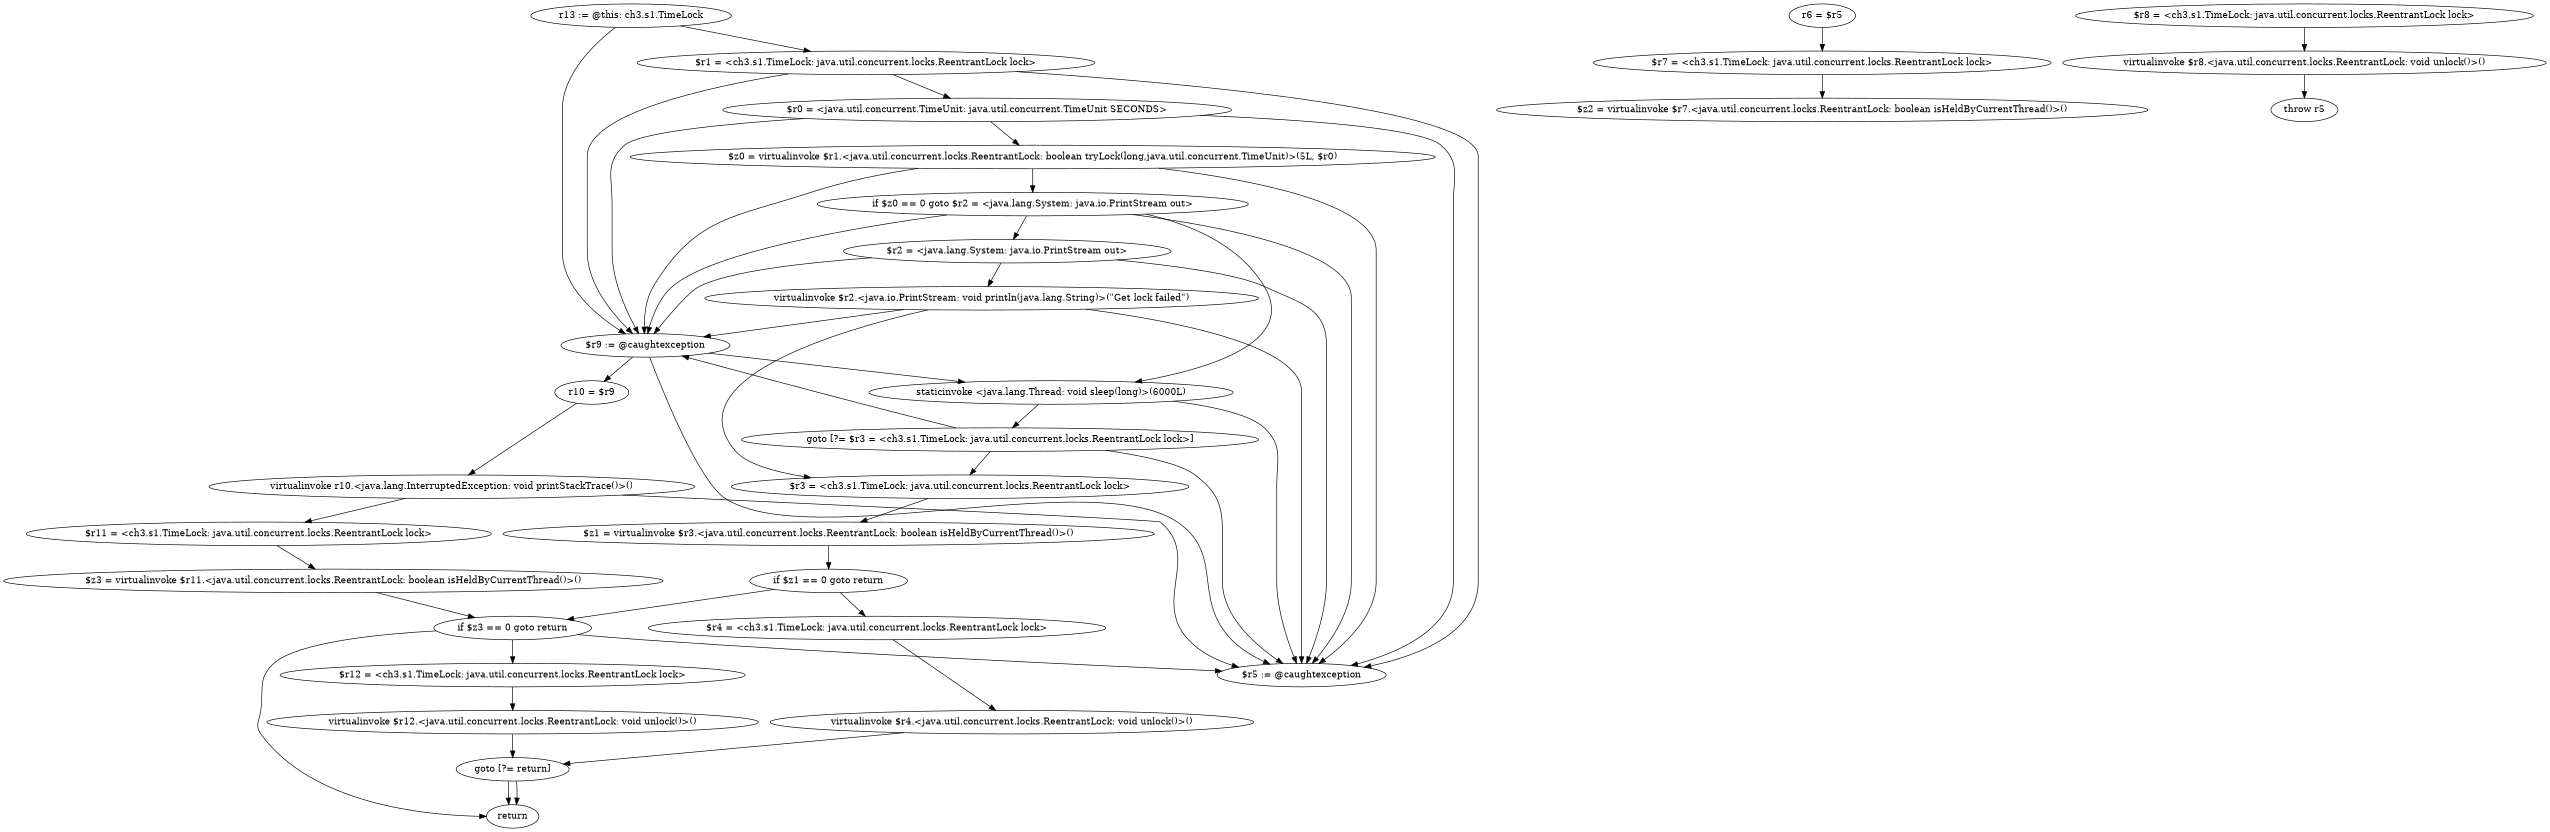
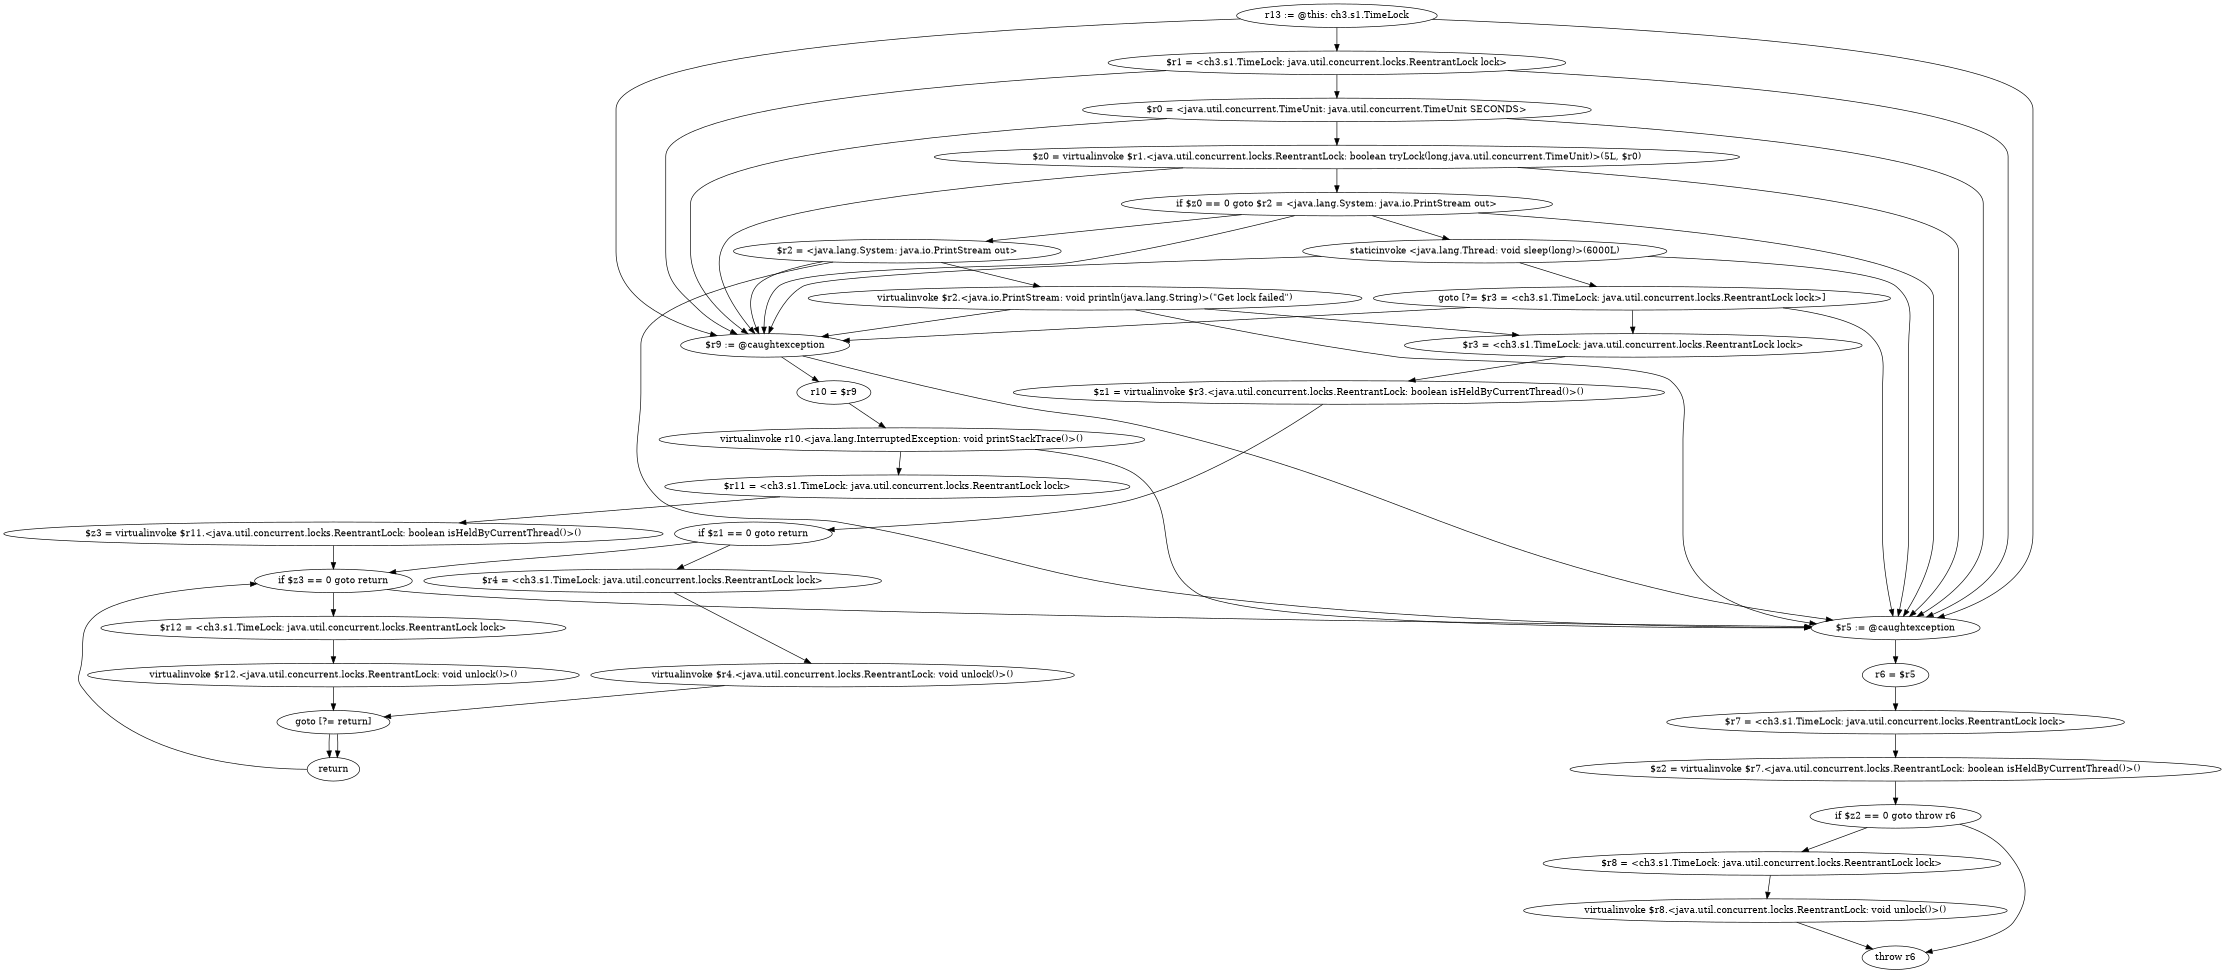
  digraph {
    "r13 := @this: ch3.s1.TimeLock"
    "$r1 = <ch3.s1.TimeLock: java.util.concurrent.locks.ReentrantLock lock>"
    "$r9 := @caughtexception"
    "$r5 := @caughtexception"
    "$r0 = <java.util.concurrent.TimeUnit: java.util.concurrent.TimeUnit SECONDS>"
    "r10 = $r9"
    "r6 = $r5"
    "$z0 = virtualinvoke $r1.<java.util.concurrent.locks.ReentrantLock: boolean tryLock(long,java.util.concurrent.TimeUnit)>(5L, $r0)"
    "if $z0 == 0 goto $r2 = <java.lang.System: java.io.PrintStream out>"
    "staticinvoke <java.lang.Thread: void sleep(long)>(6000L)"
    "$r2 = <java.lang.System: java.io.PrintStream out>"
    "goto [?= $r3 = <ch3.s1.TimeLock: java.util.concurrent.locks.ReentrantLock lock>]"
    "virtualinvoke $r2.<java.io.PrintStream: void println(java.lang.String)>(\"Get lock failed\")"
    "$r3 = <ch3.s1.TimeLock: java.util.concurrent.locks.ReentrantLock lock>"
    "$z1 = virtualinvoke $r3.<java.util.concurrent.locks.ReentrantLock: boolean isHeldByCurrentThread()>()"
    "if $z1 == 0 goto return"
    "$r4 = <ch3.s1.TimeLock: java.util.concurrent.locks.ReentrantLock lock>"
    "if $z3 == 0 goto return"
    "virtualinvoke $r4.<java.util.concurrent.locks.ReentrantLock: void unlock()>()"
    "goto [?= return]"
    return
    "virtualinvoke r10.<java.lang.InterruptedException: void printStackTrace()>()"
    "$r11 = <ch3.s1.TimeLock: java.util.concurrent.locks.ReentrantLock lock>"
    "$z3 = virtualinvoke $r11.<java.util.concurrent.locks.ReentrantLock: boolean isHeldByCurrentThread()>()"
    "$r12 = <ch3.s1.TimeLock: java.util.concurrent.locks.ReentrantLock lock>"
    "virtualinvoke $r12.<java.util.concurrent.locks.ReentrantLock: void unlock()>()"
    "$r7 = <ch3.s1.TimeLock: java.util.concurrent.locks.ReentrantLock lock>"
    "$z2 = virtualinvoke $r7.<java.util.concurrent.locks.ReentrantLock: boolean isHeldByCurrentThread()>()"
+   "if $z2 == 0 goto throw r6"
    "$r8 = <ch3.s1.TimeLock: java.util.concurrent.locks.ReentrantLock lock>"
-   "throw r6" [label="throw r5"]
+   "throw r6"
    "virtualinvoke $r8.<java.util.concurrent.locks.ReentrantLock: void unlock()>()"
    "r13 := @this: ch3.s1.TimeLock" -> "$r1 = <ch3.s1.TimeLock: java.util.concurrent.locks.ReentrantLock lock>"
    "r13 := @this: ch3.s1.TimeLock" -> "$r9 := @caughtexception"
+   "r13 := @this: ch3.s1.TimeLock" -> "$r5 := @caughtexception"
    "$r1 = <ch3.s1.TimeLock: java.util.concurrent.locks.ReentrantLock lock>" -> "$r9 := @caughtexception"
    "$r1 = <ch3.s1.TimeLock: java.util.concurrent.locks.ReentrantLock lock>" -> "$r5 := @caughtexception"
    "$r1 = <ch3.s1.TimeLock: java.util.concurrent.locks.ReentrantLock lock>" -> "$r0 = <java.util.concurrent.TimeUnit: java.util.concurrent.TimeUnit SECONDS>"
    "$r9 := @caughtexception" -> "$r5 := @caughtexception"
    "$r9 := @caughtexception" -> "r10 = $r9"
+   "$r5 := @caughtexception" -> "r6 = $r5"
    "$r0 = <java.util.concurrent.TimeUnit: java.util.concurrent.TimeUnit SECONDS>" -> "$r9 := @caughtexception"
    "$r0 = <java.util.concurrent.TimeUnit: java.util.concurrent.TimeUnit SECONDS>" -> "$r5 := @caughtexception"
    "$r0 = <java.util.concurrent.TimeUnit: java.util.concurrent.TimeUnit SECONDS>" -> "$z0 = virtualinvoke $r1.<java.util.concurrent.locks.ReentrantLock: boolean tryLock(long,java.util.concurrent.TimeUnit)>(5L, $r0)"
    "r10 = $r9" -> "virtualinvoke r10.<java.lang.InterruptedException: void printStackTrace()>()"
    "r6 = $r5" -> "$r7 = <ch3.s1.TimeLock: java.util.concurrent.locks.ReentrantLock lock>"
    "$z0 = virtualinvoke $r1.<java.util.concurrent.locks.ReentrantLock: boolean tryLock(long,java.util.concurrent.TimeUnit)>(5L, $r0)" -> "$r9 := @caughtexception"
    "$z0 = virtualinvoke $r1.<java.util.concurrent.locks.ReentrantLock: boolean tryLock(long,java.util.concurrent.TimeUnit)>(5L, $r0)" -> "$r5 := @caughtexception"
    "$z0 = virtualinvoke $r1.<java.util.concurrent.locks.ReentrantLock: boolean tryLock(long,java.util.concurrent.TimeUnit)>(5L, $r0)" -> "if $z0 == 0 goto $r2 = <java.lang.System: java.io.PrintStream out>"
    "if $z0 == 0 goto $r2 = <java.lang.System: java.io.PrintStream out>" -> "$r9 := @caughtexception"
    "if $z0 == 0 goto $r2 = <java.lang.System: java.io.PrintStream out>" -> "$r5 := @caughtexception"
    "if $z0 == 0 goto $r2 = <java.lang.System: java.io.PrintStream out>" -> "staticinvoke <java.lang.Thread: void sleep(long)>(6000L)"
    "if $z0 == 0 goto $r2 = <java.lang.System: java.io.PrintStream out>" -> "$r2 = <java.lang.System: java.io.PrintStream out>"
-   "$r9 := @caughtexception" -> "staticinvoke <java.lang.Thread: void sleep(long)>(6000L)"
+   "staticinvoke <java.lang.Thread: void sleep(long)>(6000L)" -> "$r9 := @caughtexception"
    "staticinvoke <java.lang.Thread: void sleep(long)>(6000L)" -> "$r5 := @caughtexception"
    "staticinvoke <java.lang.Thread: void sleep(long)>(6000L)" -> "goto [?= $r3 = <ch3.s1.TimeLock: java.util.concurrent.locks.ReentrantLock lock>]"
    "$r2 = <java.lang.System: java.io.PrintStream out>" -> "$r9 := @caughtexception"
    "$r2 = <java.lang.System: java.io.PrintStream out>" -> "$r5 := @caughtexception"
    "$r2 = <java.lang.System: java.io.PrintStream out>" -> "virtualinvoke $r2.<java.io.PrintStream: void println(java.lang.String)>(\"Get lock failed\")"
    "goto [?= $r3 = <ch3.s1.TimeLock: java.util.concurrent.locks.ReentrantLock lock>]" -> "$r9 := @caughtexception"
    "goto [?= $r3 = <ch3.s1.TimeLock: java.util.concurrent.locks.ReentrantLock lock>]" -> "$r5 := @caughtexception"
    "goto [?= $r3 = <ch3.s1.TimeLock: java.util.concurrent.locks.ReentrantLock lock>]" -> "$r3 = <ch3.s1.TimeLock: java.util.concurrent.locks.ReentrantLock lock>"
    "virtualinvoke $r2.<java.io.PrintStream: void println(java.lang.String)>(\"Get lock failed\")" -> "$r9 := @caughtexception"
    "virtualinvoke $r2.<java.io.PrintStream: void println(java.lang.String)>(\"Get lock failed\")" -> "$r5 := @caughtexception"
    "virtualinvoke $r2.<java.io.PrintStream: void println(java.lang.String)>(\"Get lock failed\")" -> "$r3 = <ch3.s1.TimeLock: java.util.concurrent.locks.ReentrantLock lock>"
    "$r3 = <ch3.s1.TimeLock: java.util.concurrent.locks.ReentrantLock lock>" -> "$z1 = virtualinvoke $r3.<java.util.concurrent.locks.ReentrantLock: boolean isHeldByCurrentThread()>()"
    "$z1 = virtualinvoke $r3.<java.util.concurrent.locks.ReentrantLock: boolean isHeldByCurrentThread()>()" -> "if $z1 == 0 goto return"
    "if $z1 == 0 goto return" -> "$r4 = <ch3.s1.TimeLock: java.util.concurrent.locks.ReentrantLock lock>"
    "if $z1 == 0 goto return" -> "if $z3 == 0 goto return"
    "$r4 = <ch3.s1.TimeLock: java.util.concurrent.locks.ReentrantLock lock>" -> "virtualinvoke $r4.<java.util.concurrent.locks.ReentrantLock: void unlock()>()"
    "if $z3 == 0 goto return" -> "$r5 := @caughtexception"
-   "if $z3 == 0 goto return" -> return
+   return -> "if $z3 == 0 goto return"
    "if $z3 == 0 goto return" -> "$r12 = <ch3.s1.TimeLock: java.util.concurrent.locks.ReentrantLock lock>"
    "virtualinvoke $r4.<java.util.concurrent.locks.ReentrantLock: void unlock()>()" -> "goto [?= return]"
    "goto [?= return]" -> return
    "goto [?= return]" -> return
    "virtualinvoke r10.<java.lang.InterruptedException: void printStackTrace()>()" -> "$r5 := @caughtexception"
    "virtualinvoke r10.<java.lang.InterruptedException: void printStackTrace()>()" -> "$r11 = <ch3.s1.TimeLock: java.util.concurrent.locks.ReentrantLock lock>"
    "$r11 = <ch3.s1.TimeLock: java.util.concurrent.locks.ReentrantLock lock>" -> "$z3 = virtualinvoke $r11.<java.util.concurrent.locks.ReentrantLock: boolean isHeldByCurrentThread()>()"
    "$z3 = virtualinvoke $r11.<java.util.concurrent.locks.ReentrantLock: boolean isHeldByCurrentThread()>()" -> "if $z3 == 0 goto return"
    "$r12 = <ch3.s1.TimeLock: java.util.concurrent.locks.ReentrantLock lock>" -> "virtualinvoke $r12.<java.util.concurrent.locks.ReentrantLock: void unlock()>()"
    "virtualinvoke $r12.<java.util.concurrent.locks.ReentrantLock: void unlock()>()" -> "goto [?= return]"
    "$r7 = <ch3.s1.TimeLock: java.util.concurrent.locks.ReentrantLock lock>" -> "$z2 = virtualinvoke $r7.<java.util.concurrent.locks.ReentrantLock: boolean isHeldByCurrentThread()>()"
+   "$z2 = virtualinvoke $r7.<java.util.concurrent.locks.ReentrantLock: boolean isHeldByCurrentThread()>()" -> "if $z2 == 0 goto throw r6"
+   "if $z2 == 0 goto throw r6" -> "$r8 = <ch3.s1.TimeLock: java.util.concurrent.locks.ReentrantLock lock>"
+   "if $z2 == 0 goto throw r6" -> "throw r6"
    "$r8 = <ch3.s1.TimeLock: java.util.concurrent.locks.ReentrantLock lock>" -> "virtualinvoke $r8.<java.util.concurrent.locks.ReentrantLock: void unlock()>()"
    "virtualinvoke $r8.<java.util.concurrent.locks.ReentrantLock: void unlock()>()" -> "throw r6"
  }
